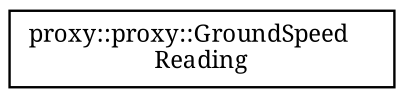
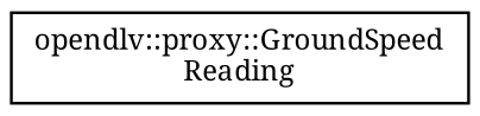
  digraph {
    rankdir=LR
    fontname="Noto Serif"
-   n1 [color=black fillcolor=white fontname="Noto Serif" fontsize=10 height=0.2 label="proxy::proxy::GroundSpeed\lReading" shape=record style=filled width=0.4]
+   n1 [color=black fillcolor=white fontname="Noto Serif" fontsize=10 height=0.2 label="opendlv::proxy::GroundSpeed\lReading" shape=record style=filled width=0.4]
  }
